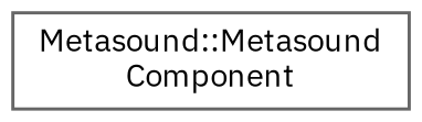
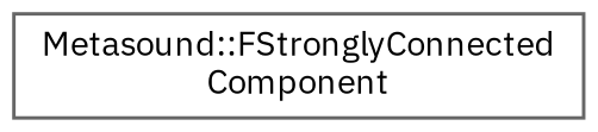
  digraph {
    rankdir=LR
    fontname="IBM Plex Sans"
-   n1 [color=grey40 fillcolor=white fontname="IBM Plex Sans" fontsize=10 height=0.2 label="Metasound::Metasound\lComponent" shape=box style=filled width=0.4]
+   n1 [color=grey40 fillcolor=white fontname="IBM Plex Sans" fontsize=10 height=0.2 label="Metasound::FStronglyConnected\lComponent" shape=box style=filled width=0.4]
  }
